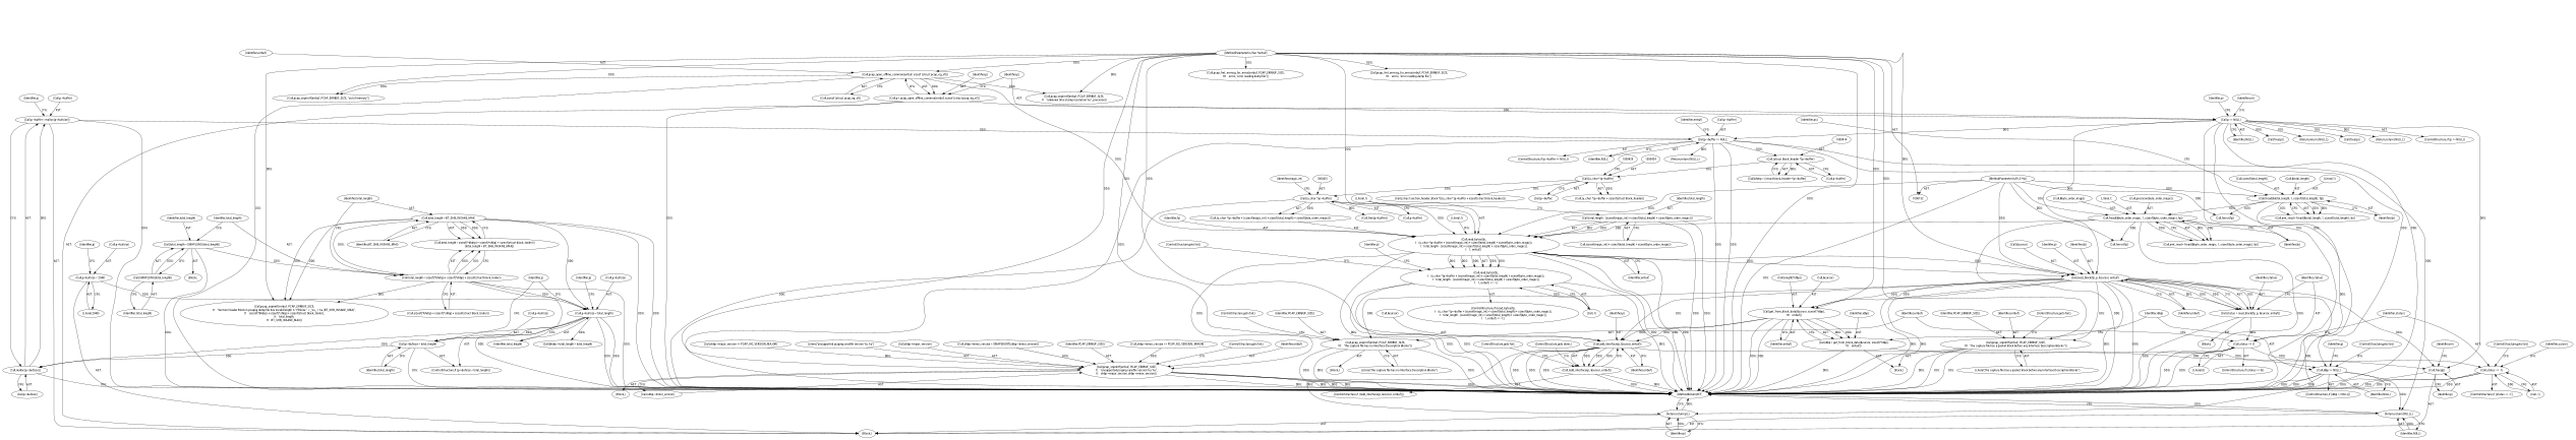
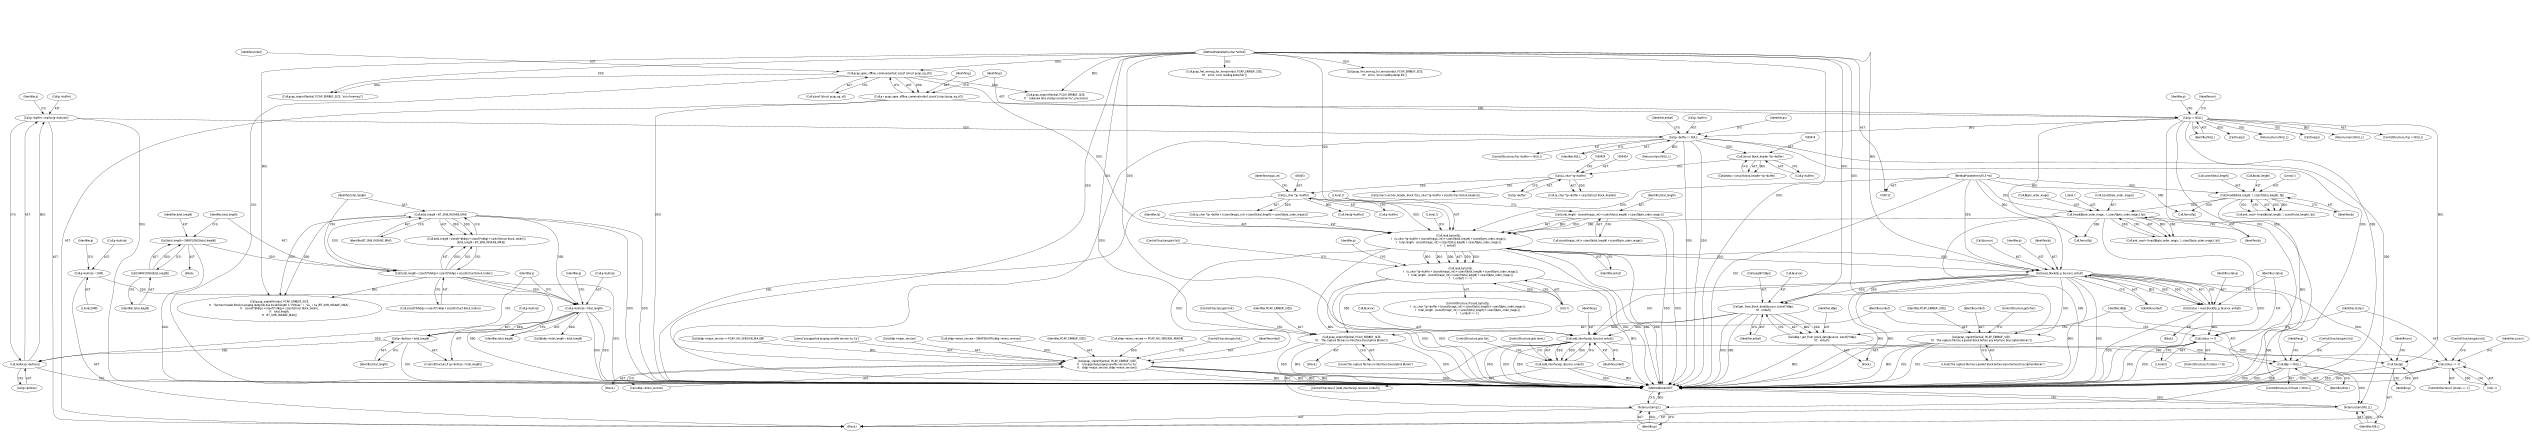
  digraph {
    fontname="Roboto Condensed"
    node [fontname="Roboto Condensed"]
    edge [fontname="Roboto Condensed"]
    n1 [label="(Call,read_bytes(fp,\n\t    (u_char *)p->buffer + (sizeof(magic_int) + sizeof(total_length) + sizeof(byte_order_magic)),\n\t    total_length - (sizeof(magic_int) + sizeof(total_length) + sizeof(byte_order_magic)),\n\t    1, errbuf))"]
    n2 [label="(Call,read_bytes(fp,\n\t    (u_char *)p->buffer + (sizeof(magic_int) + sizeof(total_length) + sizeof(byte_order_magic)),\n\t    total_length - (sizeof(magic_int) + sizeof(total_length) + sizeof(byte_order_magic)),\n\t    1, errbuf) == -1)"]
    n3 [label="(Call,pcap_snprintf(errbuf, PCAP_ERRBUF_SIZE,\n\t\t    \"unsupported pcapng savefile version %u.%u\",\n\t\t    shbp->major_version, shbp->minor_version))"]
    n4 [label="(Call,read_block(fp, p, &cursor, errbuf))"]
    n5 [label="(Identifier,errbuf)"]
    n6 [label="(MethodReturn,RET)"]
    n7 [label="(ControlStructure,if (read_bytes(fp,\n\t    (u_char *)p->buffer + (sizeof(magic_int) + sizeof(total_length) + sizeof(byte_order_magic)),\n\t    total_length - (sizeof(magic_int) + sizeof(total_length) + sizeof(byte_order_magic)),\n\t    1, errbuf) == -1))"]
    n8 [label="(Call,-1)"]
    n9 [label="(Block,)"]
    n10 [label="(Call,shbp->minor_version)"]
    n11 [label="(Call,free(p))"]
    n12 [label="(Call,pcap_snprintf(errbuf, PCAP_ERRBUF_SIZE,\n\t\t\t    \"the capture file has no Interface Description Blocks\"))"]
    n13 [label="(Call,get_from_block_data(&cursor, sizeof(*idbp),\n\t\t\t    errbuf))"]
    n14 [label="(Call,add_interface(p, &cursor, errbuf))"]
    n15 [label="(Call,pcap_snprintf(errbuf, PCAP_ERRBUF_SIZE,\n\t\t\t    \"the capture file has a packet block before any Interface Description Blocks\"))"]
    n16 [label="(Call,status = read_block(fp, p, &cursor, errbuf))"]
    n17 [label="(Return,return (p);)"]
    n18 [label="(Identifier,errbuf)"]
    n19 [label="(Return,return (NULL);)"]
    n20 [label="(Call,fread(&byte_order_magic, 1, sizeof(byte_order_magic), fp))"]
    n21 [label="(Call,ferror(fp))"]
    n22 [label="(Identifier,fp)"]
    n23 [label="(Call,amt_read = fread(&byte_order_magic, 1, sizeof(byte_order_magic), fp))"]
    n24 [label="(Call,fread(&total_length, 1, sizeof(total_length), fp))"]
    n25 [label="(Call,amt_read = fread(&total_length, 1, sizeof(total_length), fp))"]
    n26 [label="(Identifier,fp)"]
    n27 [label="(Call,ferror(fp))"]
    n28 [label="(MethodParameterIn,FILE *fp)"]
    1000132
    n30 [label="(Call,(u_char *)p->buffer)"]
    n31 [label="(Call,(u_char *)p->buffer + (sizeof(magic_int) + sizeof(total_length) + sizeof(byte_order_magic)))"]
    n32 [label="(Call,p->buffer)"]
    n33 [label="(Call,free(p->buffer))"]
    n34 [label="(Call,(u_char *)p->buffer)"]
    n35 [label="(Call,(u_char *)p->buffer + sizeof(struct block_header))"]
    n36 [label="(Call,p->buffer)"]
    n37 [label="(Call,(struct section_header_block *)((u_char *)p->buffer + sizeof(struct block_header)))"]
    n38 [label="(Call,(struct block_header *)p->buffer)"]
    n39 [label="(Call,p->buffer)"]
    n40 [label="(Call,bhdrp = (struct block_header *)p->buffer)"]
    n41 [label="(Call,p->buffer == NULL)"]
    n42 [label="(Call,idbp == NULL)"]
    n43 [label="(Return,return (NULL);)"]
    n44 [label="(Identifier,NULL)"]
    n45 [label="(ControlStructure,if (p->buffer == NULL))"]
-   n46 [label="(ControlStructure,if (idbp == NULL))"]
+   n46 [label="(ControlStructure,if (fread == NULL))"]
    n47 [label="(Identifier,NULL)"]
    n48 [label="(Block,)"]
    n49 [label="(Identifier,NULL)"]
    n50 [label="(Call,p->buffer = malloc(p->bufsize))"]
    n51 [label="(Call,malloc(p->bufsize))"]
    n52 [label="(Call,p->bufsize)"]
    n53 [label="(Call,p->bufsize = total_length)"]
    n54 [label="(Identifier,total_length)"]
    n55 [label="(ControlStructure,if (p->bufsize < total_length))"]
    n56 [label="(Call,p->bufsize < total_length)"]
    n57 [label="(Identifier,total_length)"]
    n58 [label="(Call,bhdrp->total_length = total_length)"]
    n59 [label="(Call,p->bufsize = 2048)"]
    n60 [label="(Literal,2048)"]
    n61 [label="(Call,total_length > BT_SHB_INSANE_MAX)"]
    n62 [label="(Call,pcap_snprintf(errbuf, PCAP_ERRBUF_SIZE,\n\t\t    \"Section Header Block in pcapng dump file has invalid length %\" PRIsize \" < _%u_ < %u (BT_SHB_INSANE_MAX)\",\n\t\t    sizeof(*bhdrp) + sizeof(*shbp) + sizeof(struct block_trailer),\n\t\t    total_length,\n\t\t    BT_SHB_INSANE_MAX))"]
    n63 [label="(Call,total_length < sizeof(*bhdrp) + sizeof(*shbp) + sizeof(struct block_trailer) ||\n             (total_length > BT_SHB_INSANE_MAX))"]
    n64 [label="(Identifier,BT_SHB_INSANE_MAX)"]
    n65 [label="(Call,total_length < sizeof(*bhdrp) + sizeof(*shbp) + sizeof(struct block_trailer))"]
    n66 [label="(Call,sizeof(*bhdrp) + sizeof(*shbp) + sizeof(struct block_trailer))"]
    n67 [label="(Call,total_length = SWAPLONG(total_length))"]
    n68 [label="(Call,SWAPLONG(total_length))"]
    n69 [label="(Block,)"]
    n70 [label="(Identifier,total_length)"]
    n71 [label="(Call,p == NULL)"]
    n72 [label="(Call,free(p))"]
    n73 [label="(Return,return (NULL);)"]
    n74 [label="(ControlStructure,if (p == NULL))"]
    n75 [label="(Identifier,NULL)"]
    n76 [label="(Call,free(p))"]
    n77 [label="(Return,return (NULL);)"]
    n78 [label="(Identifier,p)"]
    n79 [label="(Call,p = pcap_open_offline_common(errbuf, sizeof (struct pcap_ng_sf)))"]
    n80 [label="(Call,pcap_open_offline_common(errbuf, sizeof (struct pcap_ng_sf)))"]
    n81 [label="(Call,sizeof (struct pcap_ng_sf))"]
    n82 [label="(Call,pcap_snprintf(errbuf, PCAP_ERRBUF_SIZE, \"out of memory\"))"]
    n83 [label="(Call,pcap_snprintf(errbuf, PCAP_ERRBUF_SIZE,\n\t\t    \"unknown time stamp resolution %u\", precision))"]
    n84 [label="(MethodParameterIn,char *errbuf)"]
    n85 [label="(Call,pcap_fmt_errmsg_for_errno(errbuf, PCAP_ERRBUF_SIZE,\n\t\t\t    errno, \"error reading dump file\"))"]
    n86 [label="(Call,pcap_fmt_errmsg_for_errno(errbuf, PCAP_ERRBUF_SIZE,\n\t\t\t    errno, \"error reading dump file\"))"]
    n87 [label="(Block,)"]
    n88 [label="(Literal,\"the capture file has no Interface Description Blocks\")"]
    n89 [label="(Call,idbp = get_from_block_data(&cursor, sizeof(*idbp),\n\t\t\t    errbuf))"]
    n90 [label="(Identifier,errbuf)"]
    n91 [label="(Call,!add_interface(p, &cursor, errbuf))"]
    n92 [label="(Identifier,errbuf)"]
    n93 [label="(Block,)"]
    n94 [label="(Literal,\"the capture file has a packet block before any Interface Description Blocks\")"]
    n95 [label="(Call,total_length - (sizeof(magic_int) + sizeof(total_length) + sizeof(byte_order_magic)))"]
    n96 [label="(Call,sizeof(magic_int) + sizeof(total_length) + sizeof(byte_order_magic))"]
    n97 [label="(Call,status == 0)"]
    n98 [label="(Block,)"]
    n99 [label="(Identifier,p)"]
    n100 [label="(Call,status == -1)"]
    n101 [label="(ControlStructure,if (status == 0))"]
    n102 [label="(Literal,0)"]
    n103 [label="(Call,-1)"]
    n104 [label="(ControlStructure,if (status == -1))"]
    n105 [label="(ControlStructure,if (!add_interface(p, &cursor, errbuf)))"]
    n106 [label="(Identifier,p)"]
    n107 [label="(ControlStructure,goto done;)"]
    n108 [label="(Literal,1)"]
-   n109 [label="(Call,precision(byte_order_magic))"]
+   n109 [label="(Call,sizeof(byte_order_magic))"]
    n110 [label="(Identifier,errbuf)"]
    n111 [label="(Identifier,idbp)"]
    n112 [label="(Identifier,errbuf)"]
    n113 [label="(Identifier,magic_int)"]
    n114 [label="(Identifier,errbuf)"]
    n115 [label="(Identifier,p)"]
    n116 [label="(Call,p->bufsize)"]
    n117 [label="(Identifier,total_length)"]
    n118 [label="(Identifier,errbuf)"]
    n119 [label="(Identifier,p)"]
    n120 [label="(Call,shbp->minor_version == PCAP_NG_VERSION_MINOR)"]
    n121 [label="(Identifier,p)"]
    n122 [label="(Call,&byte_order_magic)"]
    n123 [label="(Identifier,p)"]
    n124 [label="(ControlStructure,goto fail;)"]
    n125 [label="(Identifier,total_length)"]
    n126 [label="(ControlStructure,goto fail;)"]
    n127 [label="(Call,length(*idbp))"]
    n128 [label="(Literal,1)"]
    n129 [label="(Call,&cursor)"]
    n130 [label="(Identifier,p)"]
    n131 [label="(Identifier,p)"]
    n132 [label="(Identifier,errbuf)"]
    n133 [label="(Identifier,p)"]
    n134 [label="(Call,&cursor)"]
    n135 [label="(Identifier,PCAP_ERRBUF_SIZE)"]
    n136 [label="(Identifier,total_length)"]
    n137 [label="(Call,shbp->major_version == PCAP_NG_VERSION_MAJOR)"]
    n138 [label="(Call,&cursor)"]
    n139 [label="(Identifier,idbp)"]
    n140 [label="(Identifier,ps)"]
    n141 [label="(ControlStructure,goto fail;)"]
    n142 [label="(Literal,1)"]
    n143 [label="(Call,p->buffer)"]
    n144 [label="(Literal,\"unsupported pcapng savefile version %u.%u\")"]
    n145 [label="(ControlStructure,goto fail;)"]
    n146 [label="(Call,sizeof(total_length))"]
    n147 [label="(Identifier,p)"]
    n148 [label="(Call,p->bufsize)"]
    n149 [label="(Identifier,status)"]
    n150 [label="(Call,p->buffer)"]
    n151 [label="(Identifier,fp)"]
    n152 [label="(ControlStructure,goto fail;)"]
    n153 [label="(Identifier,cursor)"]
    n154 [label="(Identifier,status)"]
    n155 [label="(Call,p->bufsize)"]
    n156 [label="(Identifier,PCAP_ERRBUF_SIZE)"]
    n157 [label="(Identifier,err)"]
    n158 [label="(Call,&total_length)"]
    n159 [label="(Call,shbp->major_version)"]
    n160 [label="(Call,shbp->minor_version = SWAPSHORT(shbp->minor_version))"]
    n161 [label="(Literal,1)"]
    n162 [label="(Identifier,PCAP_ERRBUF_SIZE)"]
    n163 [label="(Identifier,status)"]
    n164 [label="(Identifier,p)"]
    n165 [label="(Identifier,p)"]
    n166 [label="(ControlStructure,goto fail;)"]
    n167 [label="(Identifier,total_length)"]
    n168 [label="(Identifier,fp)"]
    n169 [label="(ControlStructure,goto fail;)"]
    n170 [label="(Identifier,err)"]
    1000451
    1000424
    1000429
    1000414
    n1 -> n2 [label="AST: "]
    n1 -> n2 [label="DDG: "]
    n1 -> n2 [label="DDG: "]
    n1 -> n2 [label="DDG: "]
    n1 -> n2 [label="DDG: "]
    n1 -> n2 [label="DDG: "]
    n1 -> n3 [label="DDG: "]
    n1 -> n4 [label="DDG: "]
    n1 -> n4 [label="DDG: "]
    n1 -> n5 [label="CFG: "]
    n1 -> n6 [label="DDG: "]
    n1 -> n6 [label="DDG: "]
    n1 -> n6 [label="DDG: "]
    n1 -> n6 [label="DDG: "]
    n2 -> n6 [label="DDG: "]
    n2 -> n6 [label="DDG: "]
    n2 -> n6 [label="DDG: "]
    n2 -> n7 [label="AST: "]
    n2 -> n8 [label="CFG: "]
    n3 -> n6 [label="DDG: "]
    n3 -> n6 [label="DDG: "]
    n3 -> n6 [label="DDG: "]
    n3 -> n6 [label="DDG: "]
    n3 -> n6 [label="DDG: "]
    n3 -> n9 [label="AST: "]
    n3 -> n10 [label="CFG: "]
    n4 -> n6 [label="DDG: "]
    n4 -> n6 [label="DDG: "]
    n4 -> n6 [label="DDG: "]
    n4 -> n6 [label="DDG: "]
    n4 -> n11 [label="DDG: "]
    n4 -> n12 [label="DDG: "]
    n4 -> n13 [label="DDG: "]
    n4 -> n13 [label="DDG: "]
    n4 -> n14 [label="DDG: "]
    n4 -> n15 [label="DDG: "]
    n4 -> n16 [label="AST: "]
    n4 -> n16 [label="DDG: "]
    n4 -> n16 [label="DDG: "]
    n4 -> n16 [label="DDG: "]
    n4 -> n16 [label="DDG: "]
    n4 -> n17 [label="DDG: "]
    n4 -> n18 [label="CFG: "]
    n5 -> n1 [label="AST: "]
    n6 -> n17 [label="CFG: "]
    n6 -> n19 [label="CFG: "]
    n8 -> n2 [label="AST: "]
    n8 -> n2 [label="DDG: "]
    n10 -> n3 [label="AST: "]
    n11 -> n6 [label="DDG: "]
    n11 -> n48 [label="AST: "]
    n11 -> n78 [label="CFG: "]
    n12 -> n6 [label="DDG: "]
    n12 -> n6 [label="DDG: "]
    n12 -> n6 [label="DDG: "]
    n12 -> n87 [label="AST: "]
    n12 -> n88 [label="CFG: "]
    n13 -> n6 [label="DDG: "]
    n13 -> n6 [label="DDG: "]
    n13 -> n14 [label="DDG: "]
    n13 -> n14 [label="DDG: "]
    n13 -> n89 [label="AST: "]
    n13 -> n89 [label="DDG: "]
    n13 -> n89 [label="DDG: "]
    n13 -> n90 [label="CFG: "]
    n14 -> n6 [label="DDG: "]
    n14 -> n6 [label="DDG: "]
    n14 -> n6 [label="DDG: "]
    n14 -> n11 [label="DDG: "]
    n14 -> n17 [label="DDG: "]
    n14 -> n91 [label="AST: "]
    n14 -> n91 [label="DDG: "]
    n14 -> n91 [label="DDG: "]
    n14 -> n91 [label="DDG: "]
    n14 -> n92 [label="CFG: "]
    n15 -> n6 [label="DDG: "]
    n15 -> n6 [label="DDG: "]
    n15 -> n6 [label="DDG: "]
    n15 -> n93 [label="AST: "]
    n15 -> n94 [label="CFG: "]
    n16 -> n4 [label="CFG: "]
    n16 -> n6 [label="DDG: "]
    n16 -> n97 [label="DDG: "]
    n16 -> n98 [label="AST: "]
    n17 -> n6 [label="DDG: "]
    n17 -> n48 [label="AST: "]
    n17 -> n99 [label="CFG: "]
    n18 -> n4 [label="AST: "]
    n19 -> n6 [label="DDG: "]
    n19 -> n48 [label="AST: "]
    n19 -> n49 [label="CFG: "]
    n20 -> n1 [label="DDG: "]
    n20 -> n6 [label="DDG: "]
    n20 -> n6 [label="DDG: "]
    n20 -> n21 [label="DDG: "]
    n20 -> n22 [label="CFG: "]
    n20 -> n23 [label="AST: "]
    n20 -> n23 [label="DDG: "]
    n20 -> n23 [label="DDG: "]
    n20 -> n23 [label="DDG: "]
    n22 -> n20 [label="AST: "]
    n23 -> n20 [label="CFG: "]
    n24 -> n6 [label="DDG: "]
    n24 -> n20 [label="DDG: "]
    n24 -> n25 [label="AST: "]
    n24 -> n25 [label="DDG: "]
    n24 -> n25 [label="DDG: "]
    n24 -> n25 [label="DDG: "]
    n24 -> n26 [label="CFG: "]
    n24 -> n27 [label="DDG: "]
    n25 -> n24 [label="CFG: "]
    n26 -> n24 [label="AST: "]
    n28 -> n1 [label="DDG: "]
    n28 -> n4 [label="DDG: "]
    n28 -> n6 [label="DDG: "]
    n28 -> n20 [label="DDG: "]
    n28 -> n21 [label="DDG: "]
    n28 -> n24 [label="DDG: "]
    n28 -> n27 [label="DDG: "]
    n28 -> 1000132 [label="AST: "]
    n30 -> n1 [label="DDG: "]
    n30 -> n6 [label="DDG: "]
    n30 -> n31 [label="AST: "]
    n30 -> n31 [label="DDG: "]
    n30 -> n32 [label="CFG: "]
    n30 -> n33 [label="DDG: "]
    n31 -> n1 [label="AST: "]
    n32 -> n30 [label="AST: "]
    n34 -> n30 [label="DDG: "]
    n34 -> n35 [label="AST: "]
    n34 -> n35 [label="DDG: "]
    n34 -> n36 [label="CFG: "]
    n34 -> n37 [label="DDG: "]
    n36 -> n34 [label="AST: "]
    n38 -> n34 [label="DDG: "]
    n38 -> n39 [label="CFG: "]
    n38 -> n40 [label="AST: "]
    n38 -> n40 [label="DDG: "]
    n39 -> n38 [label="AST: "]
    n40 -> n38 [label="CFG: "]
    n41 -> n6 [label="DDG: "]
    n41 -> n6 [label="DDG: "]
    n41 -> n6 [label="DDG: "]
    n41 -> n19 [label="DDG: "]
    n41 -> n38 [label="DDG: "]
    n41 -> n42 [label="DDG: "]
    n41 -> n43 [label="DDG: "]
    n41 -> n44 [label="CFG: "]
    n41 -> n45 [label="AST: "]
    n42 -> n6 [label="DDG: "]
    n42 -> n6 [label="DDG: "]
    n42 -> n6 [label="DDG: "]
    n42 -> n19 [label="DDG: "]
    n42 -> n46 [label="AST: "]
    n42 -> n47 [label="CFG: "]
    n44 -> n41 [label="AST: "]
    n47 -> n42 [label="AST: "]
    n49 -> n19 [label="AST: "]
    n49 -> n19 [label="DDG: "]
    n50 -> n6 [label="DDG: "]
    n50 -> n41 [label="DDG: "]
    n50 -> n48 [label="AST: "]
    n50 -> n51 [label="CFG: "]
    n51 -> n6 [label="DDG: "]
    n51 -> n50 [label="AST: "]
    n51 -> n50 [label="DDG: "]
    n51 -> n52 [label="CFG: "]
    n52 -> n51 [label="AST: "]
    n53 -> n6 [label="DDG: "]
    n53 -> n51 [label="DDG: "]
    n53 -> n54 [label="CFG: "]
    n53 -> n55 [label="AST: "]
    n54 -> n53 [label="AST: "]
    n56 -> n6 [label="DDG: "]
    n56 -> n6 [label="DDG: "]
    n56 -> n51 [label="DDG: "]
    n56 -> n53 [label="DDG: "]
    n56 -> n55 [label="AST: "]
    n56 -> n57 [label="CFG: "]
    n56 -> n58 [label="DDG: "]
    n57 -> n56 [label="AST: "]
    n59 -> n48 [label="AST: "]
    n59 -> n56 [label="DDG: "]
-   n59 -> n60 [label="CFG: "]
    n60 -> n59 [label="AST: "]
    n61 -> n6 [label="DDG: "]
    n61 -> n6 [label="DDG: "]
    n61 -> n56 [label="DDG: "]
    n61 -> n62 [label="DDG: "]
    n61 -> n62 [label="DDG: "]
    n61 -> n63 [label="AST: "]
    n61 -> n63 [label="DDG: "]
    n61 -> n63 [label="DDG: "]
    n61 -> n64 [label="CFG: "]
    n63 -> n61 [label="CFG: "]
    n63 -> n65 [label="CFG: "]
    n64 -> n61 [label="AST: "]
    n65 -> n6 [label="DDG: "]
    n65 -> n6 [label="DDG: "]
    n65 -> n56 [label="DDG: "]
    n65 -> n61 [label="DDG: "]
    n65 -> n62 [label="DDG: "]
    n65 -> n63 [label="AST: "]
    n65 -> n63 [label="DDG: "]
    n65 -> n63 [label="DDG: "]
    n65 -> n66 [label="CFG: "]
    n66 -> n65 [label="AST: "]
    n67 -> n6 [label="DDG: "]
    n67 -> n65 [label="DDG: "]
    n67 -> n68 [label="CFG: "]
    n67 -> n69 [label="AST: "]
    n68 -> n67 [label="AST: "]
    n68 -> n67 [label="DDG: "]
    n68 -> n70 [label="CFG: "]
    n70 -> n68 [label="AST: "]
    n71 -> n4 [label="DDG: "]
    n71 -> n6 [label="DDG: "]
    n71 -> n6 [label="DDG: "]
    n71 -> n6 [label="DDG: "]
    n71 -> n11 [label="DDG: "]
    n71 -> n41 [label="DDG: "]
    n71 -> n72 [label="DDG: "]
    n71 -> n73 [label="DDG: "]
    n71 -> n74 [label="AST: "]
    n71 -> n75 [label="CFG: "]
    n71 -> n76 [label="DDG: "]
    n71 -> n77 [label="DDG: "]
    n75 -> n71 [label="AST: "]
    n78 -> n11 [label="AST: "]
    n79 -> n6 [label="DDG: "]
    n79 -> n48 [label="AST: "]
    n79 -> n71 [label="DDG: "]
    n79 -> n80 [label="CFG: "]
    n80 -> n1 [label="DDG: "]
    n80 -> n6 [label="DDG: "]
    n80 -> n79 [label="AST: "]
    n80 -> n79 [label="DDG: "]
    n80 -> n81 [label="CFG: "]
    n80 -> n82 [label="DDG: "]
    n80 -> n83 [label="DDG: "]
    n81 -> n80 [label="AST: "]
    n84 -> n1 [label="DDG: "]
    n84 -> n3 [label="DDG: "]
    n84 -> n4 [label="DDG: "]
    n84 -> n6 [label="DDG: "]
    n84 -> n12 [label="DDG: "]
    n84 -> n13 [label="DDG: "]
    n84 -> n14 [label="DDG: "]
    n84 -> n15 [label="DDG: "]
    n84 -> 1000132 [label="AST: "]
    n84 -> n62 [label="DDG: "]
    n84 -> n80 [label="DDG: "]
    n84 -> n82 [label="DDG: "]
    n84 -> n83 [label="DDG: "]
    n84 -> n85 [label="DDG: "]
    n84 -> n86 [label="DDG: "]
    n88 -> n12 [label="AST: "]
    n89 -> n6 [label="DDG: "]
    n89 -> n13 [label="CFG: "]
    n89 -> n42 [label="DDG: "]
    n89 -> n93 [label="AST: "]
    n90 -> n13 [label="AST: "]
    n91 -> n6 [label="DDG: "]
    n91 -> n6 [label="DDG: "]
    n91 -> n14 [label="CFG: "]
    n91 -> n105 [label="AST: "]
    n92 -> n14 [label="AST: "]
    n94 -> n15 [label="AST: "]
    n95 -> n1 [label="AST: "]
    n95 -> n1 [label="DDG: "]
    n95 -> n1 [label="DDG: "]
    n95 -> n6 [label="DDG: "]
    n95 -> n6 [label="DDG: "]
    n95 -> n96 [label="CFG: "]
    n96 -> n95 [label="AST: "]
    n97 -> n6 [label="DDG: "]
    n97 -> n6 [label="DDG: "]
    n97 -> n100 [label="DDG: "]
    n97 -> n101 [label="AST: "]
    n97 -> n102 [label="CFG: "]
    n99 -> n17 [label="AST: "]
    n99 -> n17 [label="DDG: "]
    n100 -> n6 [label="DDG: "]
    n100 -> n6 [label="DDG: "]
    n100 -> n6 [label="DDG: "]
    n100 -> n103 [label="CFG: "]
    n100 -> n104 [label="AST: "]
    n102 -> n97 [label="AST: "]
    n103 -> n100 [label="AST: "]
    n103 -> n100 [label="DDG: "]
    n106 -> n56 [label="CFG: "]
    n107 -> n91 [label="CFG: "]
    n108 -> n1 [label="AST: "]
    n108 -> n95 [label="CFG: "]
    n109 -> n20 [label="AST: "]
    n110 -> n41 [label="CFG: "]
    n111 -> n42 [label="AST: "]
    n111 -> n89 [label="CFG: "]
    n112 -> n80 [label="AST: "]
    n113 -> n30 [label="CFG: "]
    n114 -> n12 [label="AST: "]
    n114 -> n97 [label="CFG: "]
    n115 -> n50 [label="CFG: "]
    n116 -> n53 [label="AST: "]
    n117 -> n61 [label="AST: "]
    n117 -> n65 [label="CFG: "]
    n118 -> n15 [label="AST: "]
    n119 -> n71 [label="AST: "]
    n119 -> n79 [label="CFG: "]
    n120 -> n3 [label="DDG: "]
    n121 -> n2 [label="CFG: "]
    n122 -> n20 [label="AST: "]
    n123 -> n59 [label="CFG: "]
    n124 -> n3 [label="CFG: "]
    n125 -> n67 [label="AST: "]
    n126 -> n15 [label="CFG: "]
    n127 -> n13 [label="AST: "]
    n128 -> n20 [label="AST: "]
    n129 -> n4 [label="AST: "]
    n130 -> n14 [label="AST: "]
    n131 -> n79 [label="AST: "]
    n132 -> n3 [label="AST: "]
    n133 -> n4 [label="AST: "]
    n134 -> n13 [label="AST: "]
    n135 -> n12 [label="AST: "]
    n136 -> n95 [label="AST: "]
    n137 -> n3 [label="DDG: "]
    n138 -> n14 [label="AST: "]
    n139 -> n89 [label="AST: "]
-   n140 -> n24 [label="CFG: "]
+   n140 -> n41 [label="CFG: "]
    n141 -> n91 [label="CFG: "]
    n142 -> n24 [label="AST: "]
    n143 -> n41 [label="AST: "]
    n144 -> n3 [label="AST: "]
    n145 -> n100 [label="CFG: "]
    n146 -> n24 [label="AST: "]
    n147 -> n53 [label="CFG: "]
    n147 -> n56 [label="CFG: "]
    n148 -> n59 [label="AST: "]
    n149 -> n16 [label="AST: "]
    n150 -> n50 [label="AST: "]
    n151 -> n4 [label="AST: "]
    n152 -> n12 [label="CFG: "]
    n153 -> n100 [label="CFG: "]
    n154 -> n97 [label="CFG: "]
    n154 -> n100 [label="AST: "]
    n155 -> n56 [label="AST: "]
    n156 -> n15 [label="AST: "]
    n157 -> n11 [label="CFG: "]
    n158 -> n24 [label="AST: "]
    n159 -> n3 [label="AST: "]
    n160 -> n3 [label="DDG: "]
    n161 -> n1 [label="CFG: "]
    n162 -> n3 [label="AST: "]
    n163 -> n16 [label="CFG: "]
    n163 -> n97 [label="AST: "]
    n164 -> n42 [label="CFG: "]
    n165 -> n71 [label="CFG: "]
    n166 -> n42 [label="CFG: "]
    n167 -> n65 [label="AST: "]
    n167 -> n67 [label="CFG: "]
    n168 -> n1 [label="AST: "]
    n169 -> n2 [label="CFG: "]
    n170 -> n71 [label="CFG: "]
    1000451 -> n30 [label="AST: "]
    1000424 -> n34 [label="AST: "]
    1000429 -> n34 [label="CFG: "]
    1000414 -> n38 [label="AST: "]
  }
